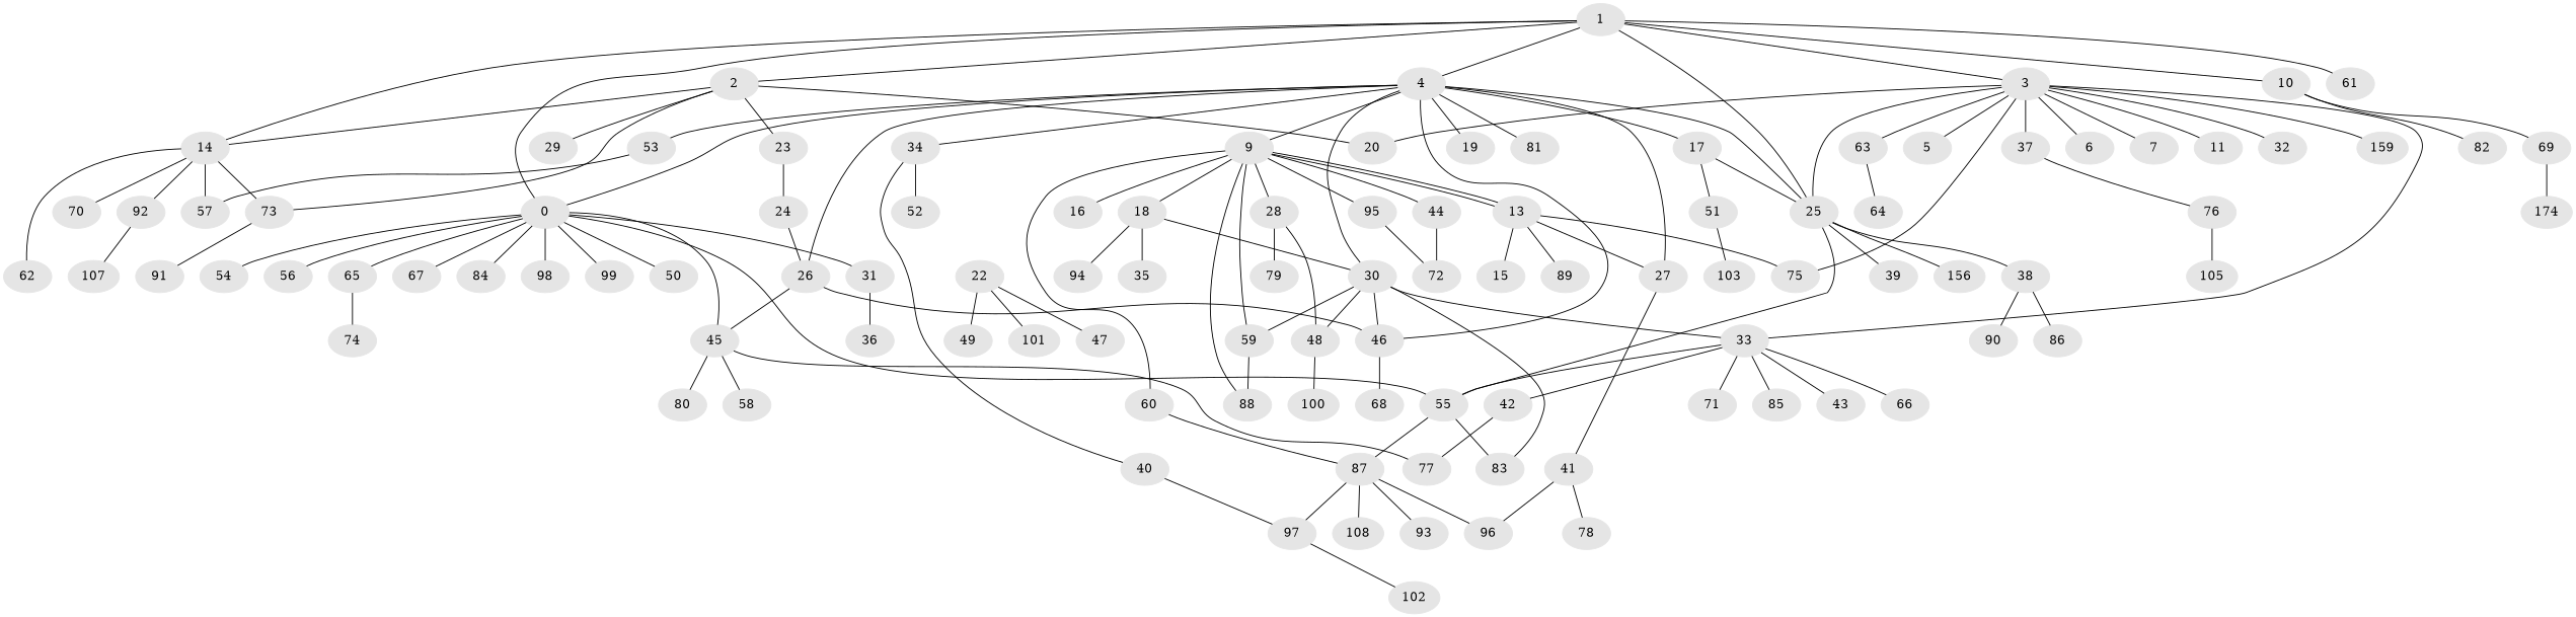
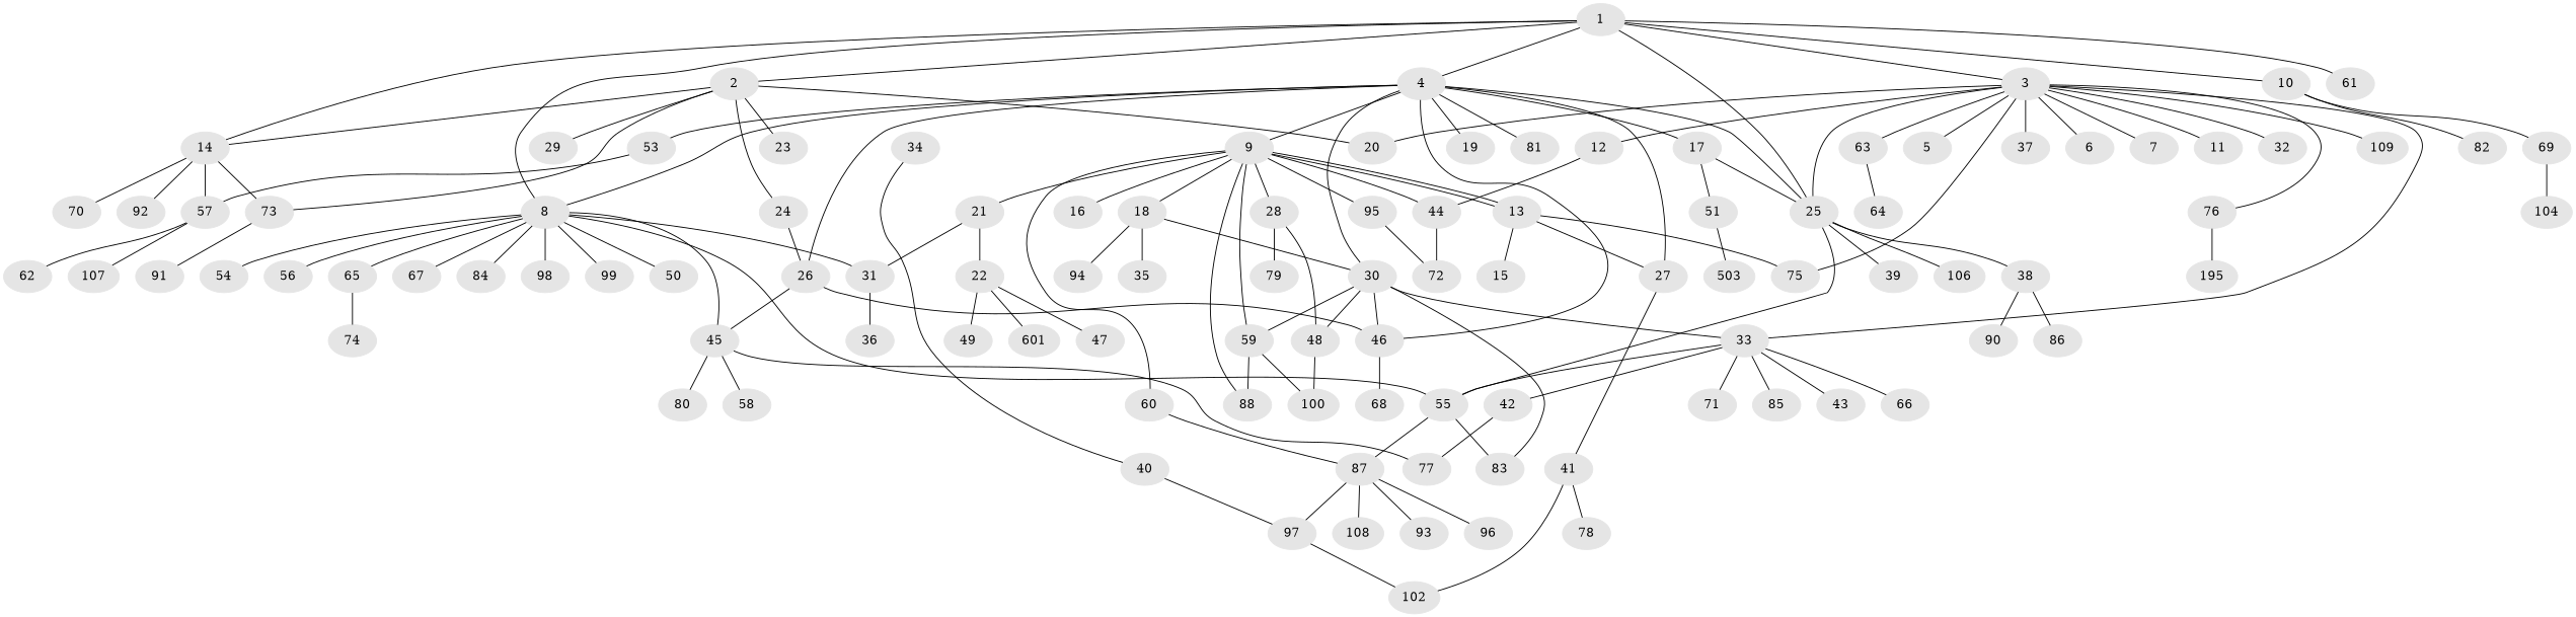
  graph {
    node [color=gray90 style=filled]
    1
    2
    3
    4
-   8 [label=0]
+   8
    10
    14
    25
    61
    20
    23
    24
    29
    73
    5
    6
    7
    11
+   12
    32
    33
    37
    63
    75
    76
-   109 [label=159]
+   109
    9
    17
    19
    26
    27
    30
    34
    46
    53
    81
    31
    45
    50
    54
    55
    56
    65
    67
    84
    98
    99
    69
    82
    57
    62
    70
    92
    38
    39
-   106 [label=156]
+   106
    91
    44
    42
    43
    66
    71
    85
    64
-   105
+   105 [label=195]
    13
    16
    18
+   21
    28
    59
    60
    88
    95
    51
    41
    48
    83
    40
-   52
    68
    36
    77
    58
    80
    87
    74
    15
-   89
    35
    94
    22
    79
    72
    100
-   104 [label=174]
+   104
    107
-   103
+   103 [label=503]
    47
    49
-   101
+   101 [label=601]
    86
    90
    78
    102
    97
    93
    96
    108
    1 -- 2
    1 -- 3
    1 -- 4
    1 -- 8
    1 -- 10
    1 -- 14
    1 -- 25
    1 -- 61
    2 -- 14
    2 -- 20
    2 -- 23
-   23 -- 24
+   2 -- 24
    2 -- 29
    2 -- 73
    3 -- 25
    3 -- 20
    3 -- 5
    3 -- 6
    3 -- 7
    3 -- 11
+   3 -- 12
    3 -- 32
    3 -- 33
    3 -- 37
    3 -- 63
    3 -- 75
-   37 -- 76
+   3 -- 76
    3 -- 109
    4 -- 8
    4 -- 25
    4 -- 9
    4 -- 17
    4 -- 19
    4 -- 26
    4 -- 27
    4 -- 30
-   4 -- 34
    4 -- 46
    4 -- 53
    4 -- 81
    8 -- 31
    8 -- 45
    8 -- 50
    8 -- 54
    8 -- 55
    8 -- 56
    8 -- 65
    8 -- 67
    8 -- 84
    8 -- 98
    8 -- 99
    10 -- 69
    10 -- 82
    14 -- 73
    14 -- 57
-   14 -- 62
+   57 -- 62
    14 -- 70
    14 -- 92
    25 -- 55
    25 -- 38
    25 -- 39
    25 -- 106
    24 -- 26
    73 -- 91
+   12 -- 44
    33 -- 55
    33 -- 42
    33 -- 43
    33 -- 66
    33 -- 71
    33 -- 85
    63 -- 64
    76 -- 105
    9 -- 44
    9 -- 13
    9 -- 13
    9 -- 16
    9 -- 18
+   9 -- 21
    9 -- 28
    9 -- 59
    9 -- 60
    9 -- 88
    9 -- 95
    17 -- 25
    17 -- 51
    26 -- 46
    26 -- 45
    27 -- 41
    30 -- 33
    30 -- 46
    30 -- 59
    30 -- 48
    30 -- 83
    34 -- 40
-   34 -- 52
    46 -- 68
    53 -- 57
    31 -- 36
    45 -- 77
    45 -- 58
    45 -- 80
    55 -- 83
    55 -- 87
    65 -- 74
    69 -- 104
-   92 -- 107
+   57 -- 107
    38 -- 86
    38 -- 90
    44 -- 72
    42 -- 77
    13 -- 75
    13 -- 27
    13 -- 15
-   13 -- 89
    18 -- 30
    18 -- 35
    18 -- 94
+   21 -- 31
+   21 -- 22
    28 -- 48
    28 -- 79
    59 -- 88
+   59 -- 100
    60 -- 87
    95 -- 72
    51 -- 103
    41 -- 78
-   41 -- 96
+   41 -- 102
    48 -- 100
    40 -- 97
    87 -- 97
    87 -- 93
    87 -- 96
    87 -- 108
    22 -- 47
    22 -- 49
    22 -- 101
    97 -- 102
  }
